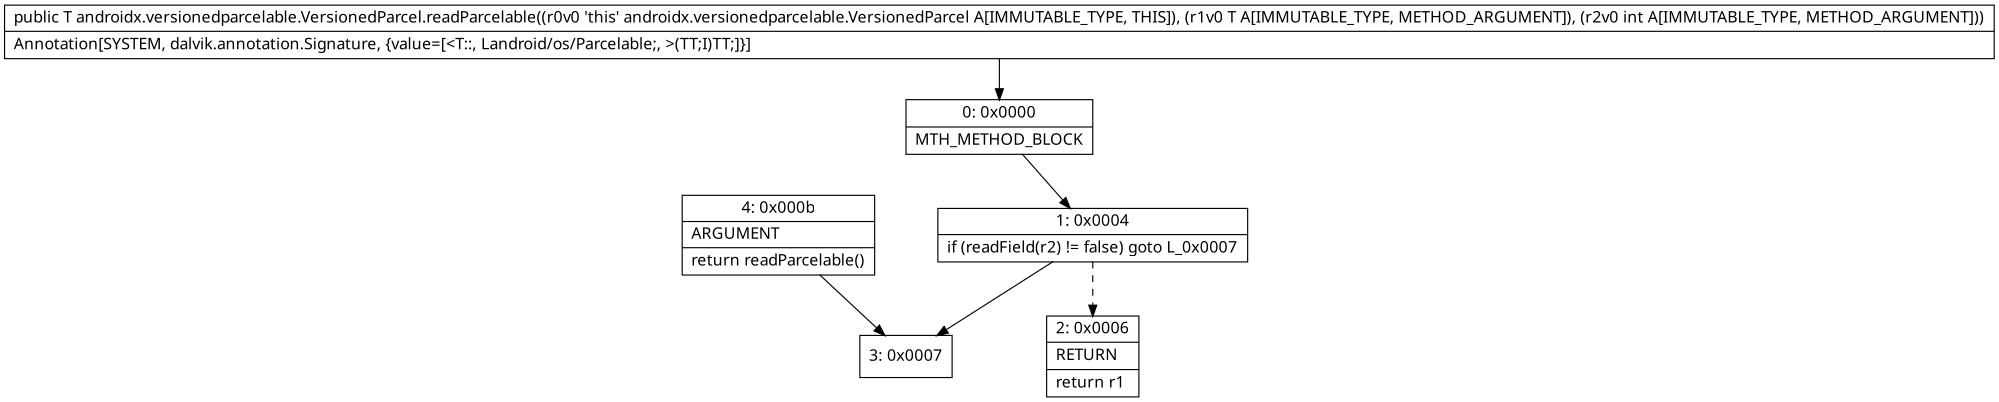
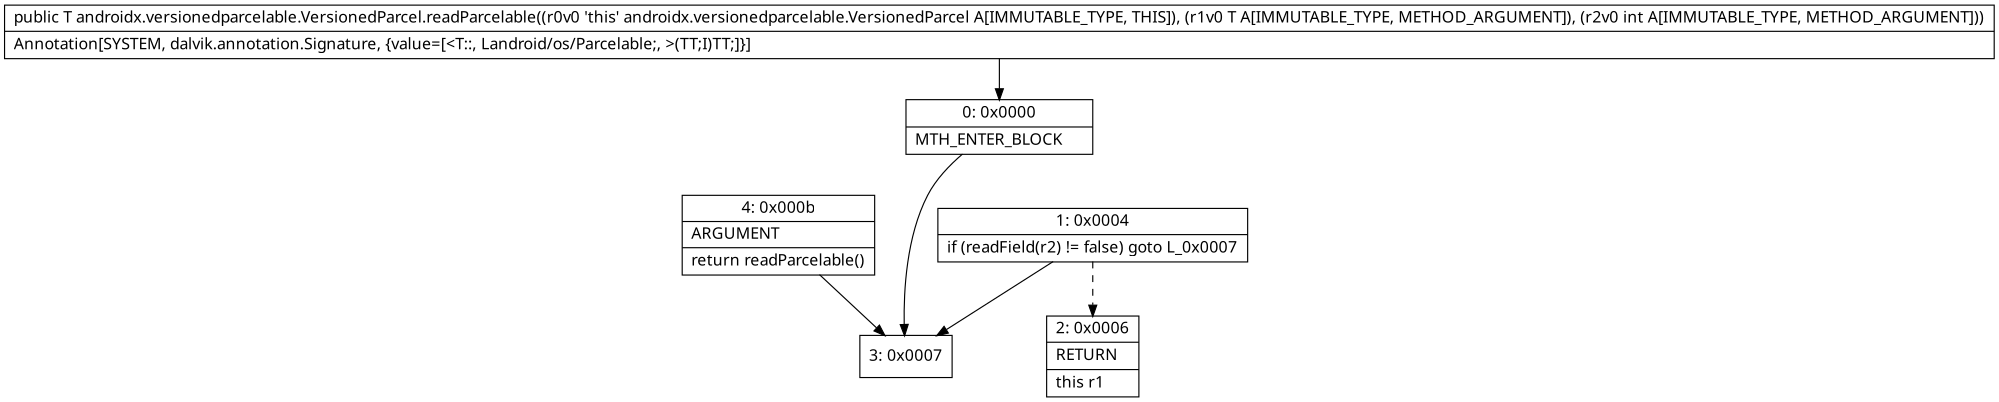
  digraph {
    fontname="Noto Sans"
    node [fontname="Noto Sans" shape=record]
    edge [fontname="Noto Sans"]
-   n1 [label="{0\:\ 0x0000|MTH_METHOD_BLOCK\l}"]
+   n1 [label="{0\:\ 0x0000|MTH_ENTER_BLOCK\l}"]
    n2 [label="{1\:\ 0x0004|if (readField(r2) != false) goto L_0x0007\l}"]
-   n3 [label="{2\:\ 0x0006|RETURN\l|return r1\l}"]
+   n3 [label="{2\:\ 0x0006|RETURN\l|this r1\l}"]
    n4 [label="{3\:\ 0x0007}"]
    n5 [label="{4\:\ 0x000b|ARGUMENT\l|return readParcelable()\l}"]
    n6 [label="{public T androidx.versionedparcelable.VersionedParcel.readParcelable((r0v0 'this' androidx.versionedparcelable.VersionedParcel A[IMMUTABLE_TYPE, THIS]), (r1v0 T A[IMMUTABLE_TYPE, METHOD_ARGUMENT]), (r2v0 int A[IMMUTABLE_TYPE, METHOD_ARGUMENT]))  | Annotation[SYSTEM, dalvik.annotation.Signature, \{value=[\<T::, Landroid\/os\/Parcelable;, \>(TT;I)TT;]\}]\l}"]
-   n1 -> n2
+   n1 -> n4
    n2 -> n3 [style=dashed]
    n2 -> n4
    n5 -> n4
    n6 -> n1
  }
